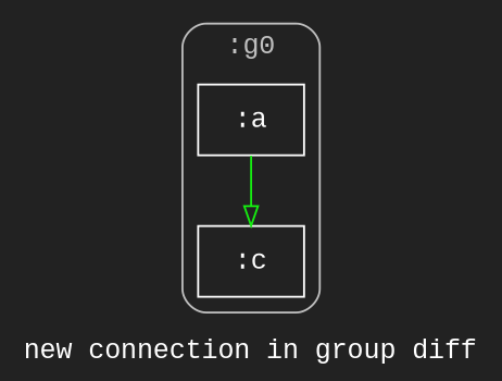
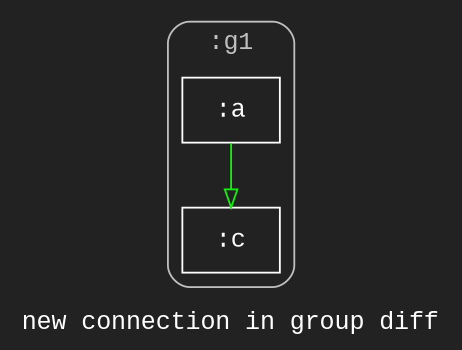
  digraph {
    bgcolor="#222222"
    fontcolor="#ffffff"
    fontname="Courier New"
    label="new connection in group diff"
    node [color="#ffffff" fontcolor="#ffffff" fontname="Courier New" shape=rectangle]
    n1 [label=":a"]
    n2 [label=":c"]
    subgraph cluster_1 {
      color="#bfbfbf"
      fontcolor="#bfbfbf"
-     label=":g0"
+     label=":g1"
      style=rounded
      n1
      n2
    }
    n1 -> n2 [arrowhead=empty color="#15ef10"]
  }
